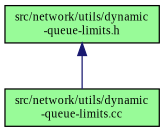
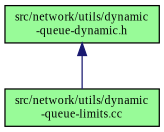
  digraph {
    fontname="Liberation Serif"
    node [color=black fillcolor=palegreen fontname="Liberation Serif" fontsize=10 shape=record style=filled]
-   n1 [fontcolor=black height=0.2 label="src/network/utils/dynamic\l-queue-limits.h" width=0.4]
+   n1 [fontcolor=black height=0.2 label="src/network/utils/dynamic\l-queue-dynamic.h" width=0.4]
    n2 [height=0.2 label="src/network/utils/dynamic\l-queue-limits.cc" width=0.4]
    n1 -> n2 [color=midnightblue dir=back fontname="Liberation Serif" fontsize=10 labelfontname=Helvetica labelfontsize=10 style=solid]
  }
